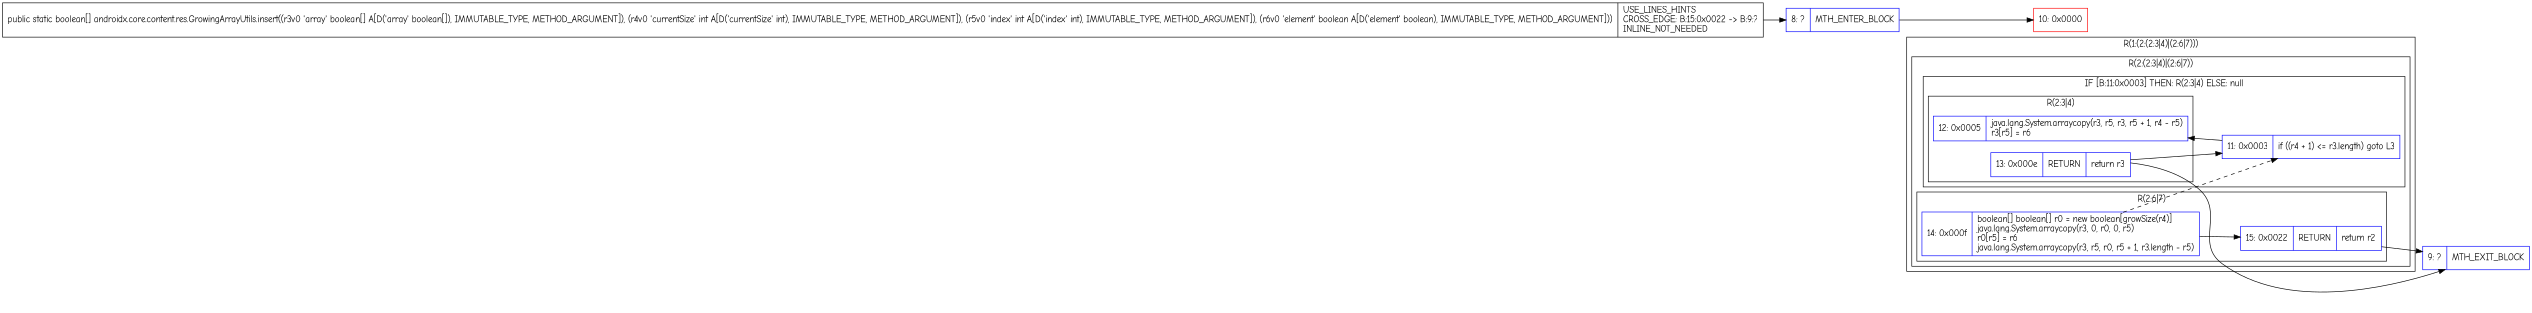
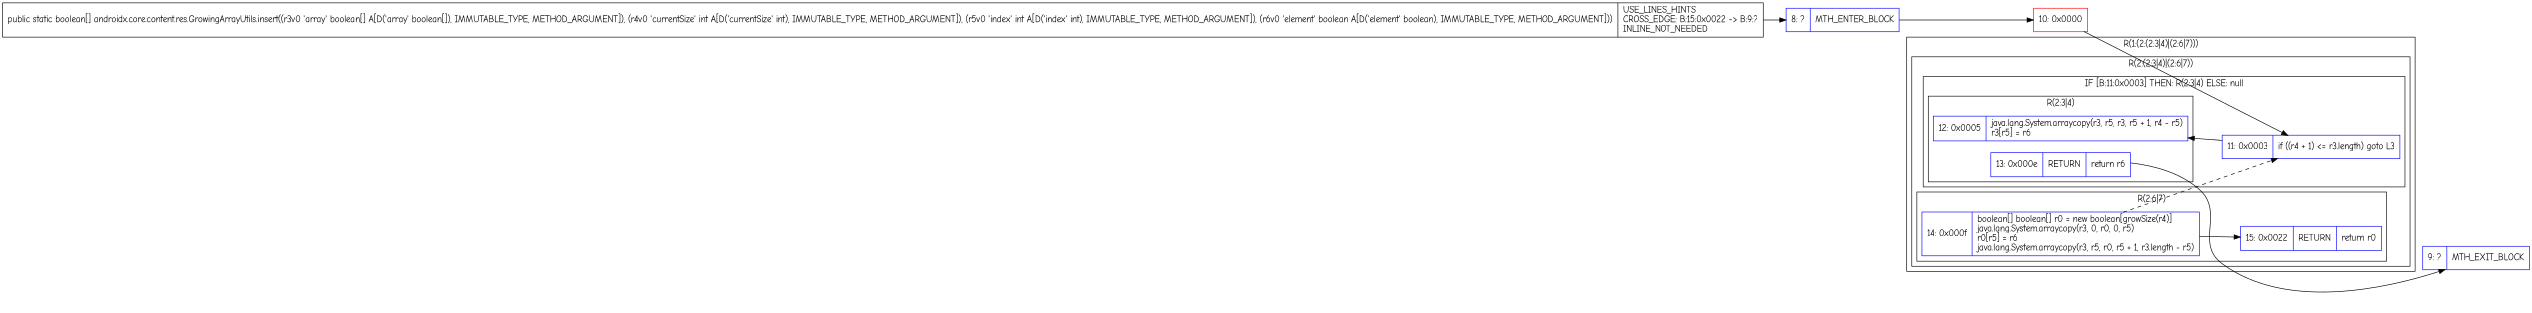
  digraph {
    fontname="Comic Neue"
    rankdir=LR
    node [color=blue fontname="Comic Neue" shape=record]
    edge [fontname="Comic Neue"]
    n1 [label="{12\:\ 0x0005|java.lang.System.arraycopy(r3, r5, r3, r5 + 1, r4 \- r5)\lr3[r5] = r6\l}"]
-   n2 [label="{13\:\ 0x000e|RETURN\l|return r3\l}"]
+   n2 [label="{13\:\ 0x000e|RETURN\l|return r6\l}"]
    n3 [label="{11\:\ 0x0003|if ((r4 + 1) \<= r3.length) goto L3\l}"]
    n4 [label="{14\:\ 0x000f|boolean[] boolean[] r0 = new boolean[growSize(r4)]\ljava.lang.System.arraycopy(r3, 0, r0, 0, r5)\lr0[r5] = r6\ljava.lang.System.arraycopy(r3, r5, r0, r5 + 1, r3.length \- r5)\l}"]
-   n5 [label="{15\:\ 0x0022|RETURN\l|return r2\l}"]
+   n5 [label="{15\:\ 0x0022|RETURN\l|return r0\l}"]
    n6 [label="{9\:\ ?|MTH_EXIT_BLOCK\l}"]
    n7 [label="{8\:\ ?|MTH_ENTER_BLOCK\l}"]
    n8 [color=red label="{10\:\ 0x0000}"]
    n9 [label="{public static boolean[] androidx.core.content.res.GrowingArrayUtils.insert((r3v0 'array' boolean[] A[D('array' boolean[]), IMMUTABLE_TYPE, METHOD_ARGUMENT]), (r4v0 'currentSize' int A[D('currentSize' int), IMMUTABLE_TYPE, METHOD_ARGUMENT]), (r5v0 'index' int A[D('index' int), IMMUTABLE_TYPE, METHOD_ARGUMENT]), (r6v0 'element' boolean A[D('element' boolean), IMMUTABLE_TYPE, METHOD_ARGUMENT]))  | USE_LINES_HINTS\lCROSS_EDGE: B:15:0x0022 \-\> B:9:?\lINLINE_NOT_NEEDED\l}" color=""]
    subgraph cluster_1 {
      label="R(1:(2:(2:3|4)|(2:6|7)))"
      subgraph cluster_2 {
        label="R(2:(2:3|4)|(2:6|7))"
        subgraph cluster_3 {
          label="IF [B:11:0x0003] THEN: R(2:3|4) ELSE: null"
          n3
          subgraph cluster_4 {
            label="R(2:3|4)"
            n1
            n2
          }
        }
        subgraph cluster_5 {
          label="R(2:6|7)"
          n4
          n5
        }
      }
    }
    n2 -> n6
    n3 -> n1
    n4 -> n3 [style=dashed]
    n4 -> n5
-   n5 -> n6
    n7 -> n8
-   n2 -> n3
+   n8 -> n3
    n9 -> n7
  }
